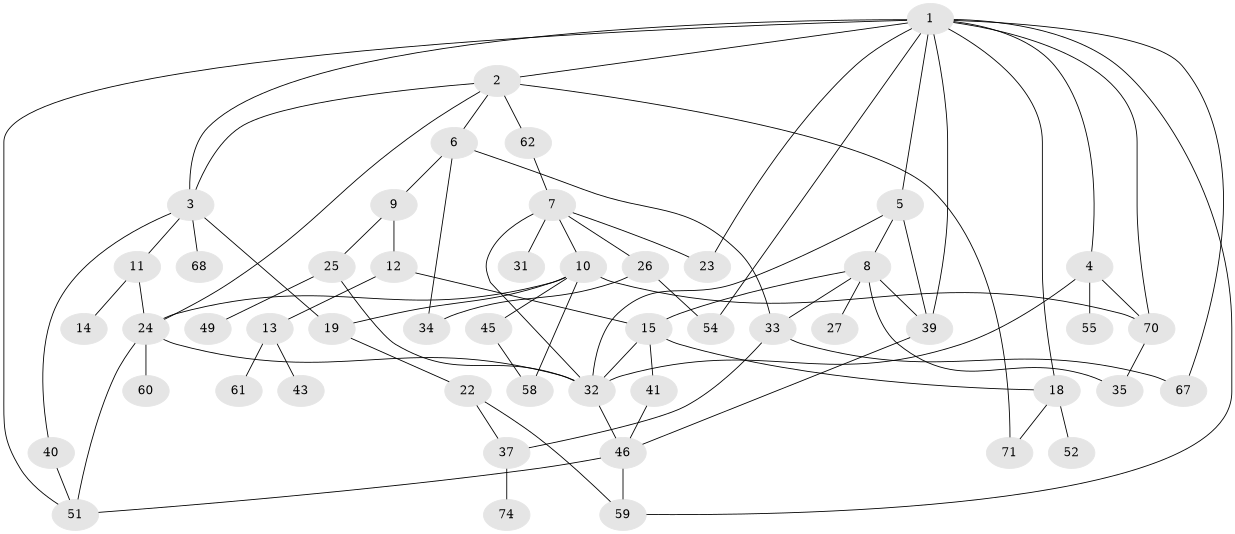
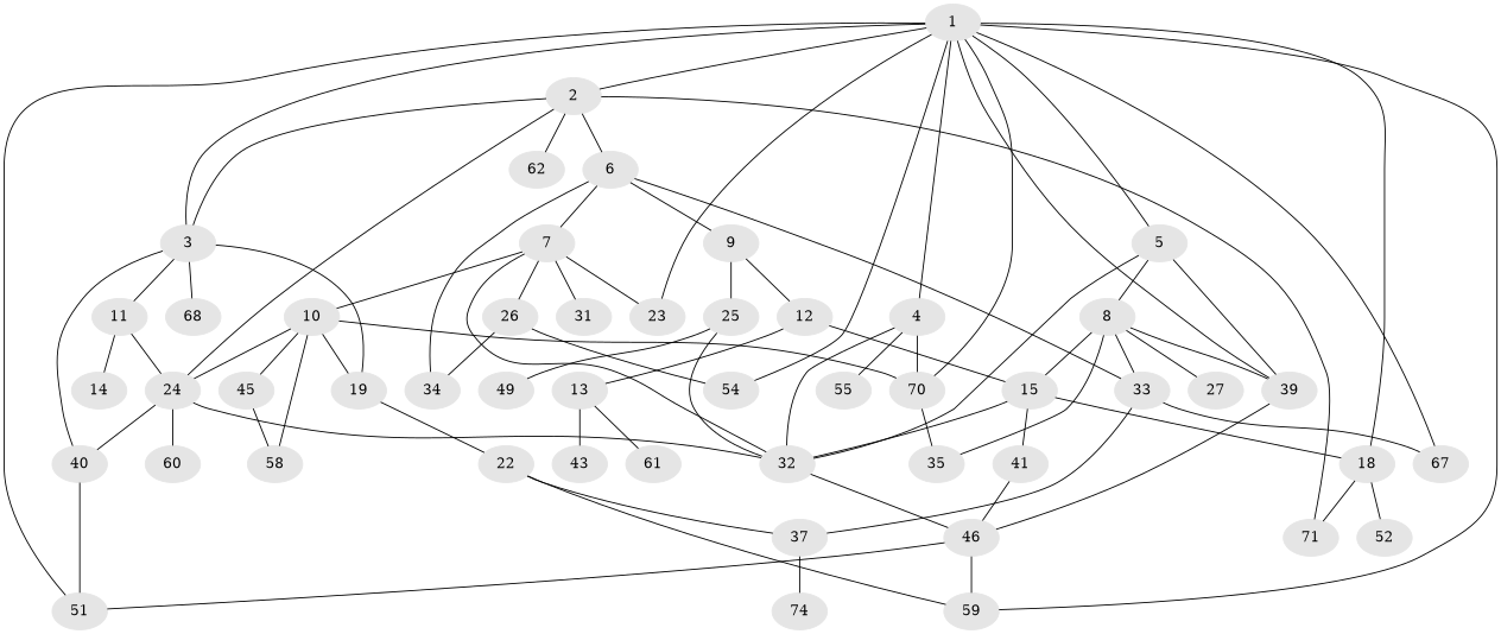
  graph {
    node [color=gray90 style=filled]
    1 [super="+35"]
    2 [super="+38"]
    3 [super="+66"]
    4 [super="+42"]
    5
    18 [super="+28"]
    23
    39 [super="+57"]
    51 [super="+64"]
    54
    59
    67
    70
    6 [super="+30"]
    24 [super="+44"]
    62
    71
    11 [super="+16"]
    19
    40 [super="+69"]
    68
    32 [super="+47"]
    55
    8 [super="+63"]
    52
    46 [super="+56"]
    n27 [label=35]
    7 [super="+17"]
    9 [super="+21"]
    33 [super="+36"]
    34
    60
    14 [super="+72"]
    22 [super="+53"]
    15
    27 [super="+50"]
    26 [super="+76"]
    10 [super="+48"]
    31
    12 [super="+20"]
    25 [super="+29"]
    37 [super="+65"]
    45 [super="+73"]
    58
    41
    13
    49
    43
    61 [super="+77"]
    74
    1 -- 2
    1 -- 3
    1 -- 4
    1 -- 5
    1 -- 18
    1 -- 23
    1 -- 39
    1 -- 51
    1 -- 54
    1 -- 59
    1 -- 67
    1 -- 70
    2 -- 3
    2 -- 6
    2 -- 24
    2 -- 62
    2 -- 71
    3 -- 11
    3 -- 19
    3 -- 40
    3 -- 68
    4 -- 70
    4 -- 32
    4 -- 55
    5 -- 39
    5 -- 32
    5 -- 8
    18 -- 71
    18 -- 52
    39 -- 46
    70 -- n27
-   62 -- 7
+   6 -- 7
    6 -- 9
    6 -- 33
    6 -- 34
-   24 -- 51
+   24 -- 40
    24 -- 32
    24 -- 60
    11 -- 24
    11 -- 14
    19 -- 22
    40 -- 51
    32 -- 46
    8 -- 39
    8 -- n27
    8 -- 33
    8 -- 15
    8 -- 27
    46 -- 51
    46 -- 59
    7 -- 23
    7 -- 32
    7 -- 26
    7 -- 10
    7 -- 31
    9 -- 12
    9 -- 25
    33 -- 67
    33 -- 37
    22 -- 59
    22 -- 37
    15 -- 18
    15 -- 32
    15 -- 41
    26 -- 54
    26 -- 34
    10 -- 70
    10 -- 24
    10 -- 19
    10 -- 45
    10 -- 58
    12 -- 15
    12 -- 13
    25 -- 32
    25 -- 49
    37 -- 74
    45 -- 58
    41 -- 46
    13 -- 43
    13 -- 61
  }
